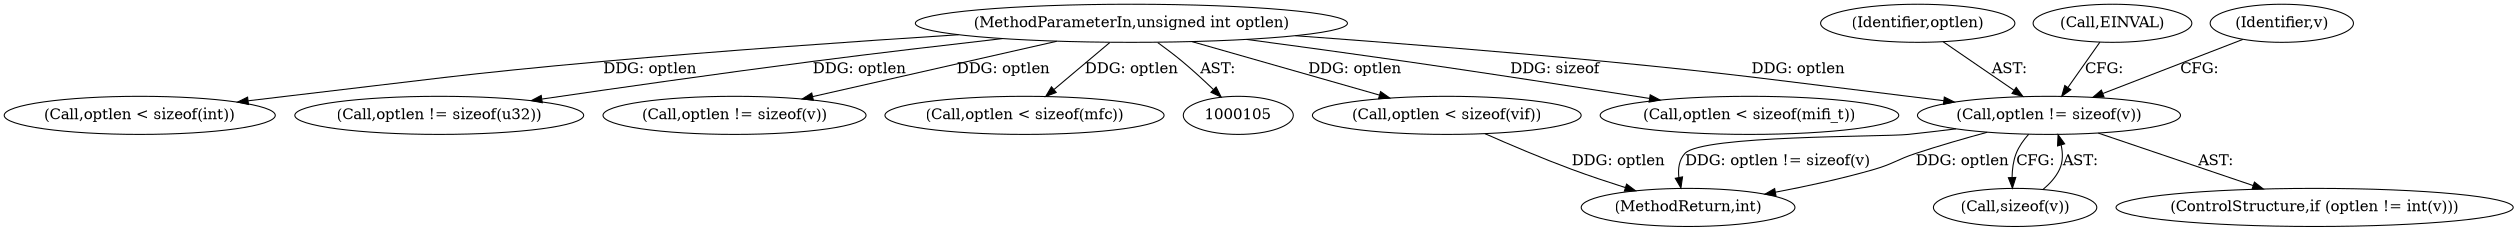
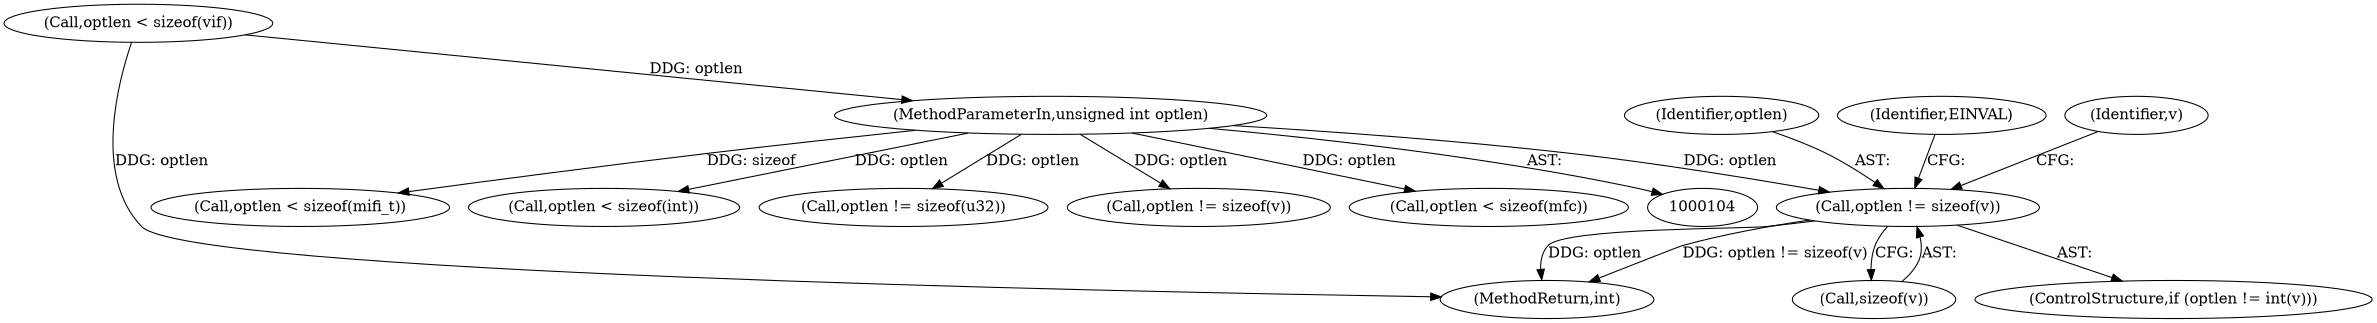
  digraph {
    n1 [label="(Call,optlen != sizeof(v))"]
    n2 [label="(MethodReturn,int)"]
    n3 [label="(Call,sizeof(v))"]
    n4 [label="(ControlStructure,if (optlen != int(v)))"]
    n5 [label="(MethodParameterIn,unsigned int optlen)"]
    n6 [label="(Call,optlen < sizeof(vif))"]
    n7 [label="(Call,optlen < sizeof(mifi_t))"]
    n8 [label="(Call,optlen < sizeof(int))"]
    n9 [label="(Call,optlen != sizeof(u32))"]
    n10 [label="(Call,optlen != sizeof(v))"]
    n11 [label="(Call,optlen < sizeof(mfc))"]
-   1000104 [label=1000105]
+   1000104
    n13 [label="(Identifier,optlen)"]
-   n14 [label="(Call,EINVAL)"]
+   n14 [label="(Identifier,EINVAL)"]
    n15 [label="(Identifier,v)"]
    n1 -> n2 [label="DDG: optlen"]
    n1 -> n2 [label="DDG: optlen != sizeof(v)"]
    n1 -> n3 [label="CFG: "]
    n1 -> n4 [label="AST: "]
    n3 -> n1 [label="AST: "]
    n5 -> n1 [label="DDG: optlen"]
-   n5 -> n6 [label="DDG: optlen"]
+   n6 -> n5 [label="DDG: optlen"]
    n5 -> n7 [label="DDG: sizeof"]
    n5 -> n8 [label="DDG: optlen"]
    n5 -> n9 [label="DDG: optlen"]
    n5 -> n10 [label="DDG: optlen"]
    n5 -> n11 [label="DDG: optlen"]
    n5 -> 1000104 [label="AST: "]
    n6 -> n2 [label="DDG: optlen"]
    n13 -> n1 [label="AST: "]
    n14 -> n1 [label="CFG: "]
    n15 -> n1 [label="CFG: "]
  }
